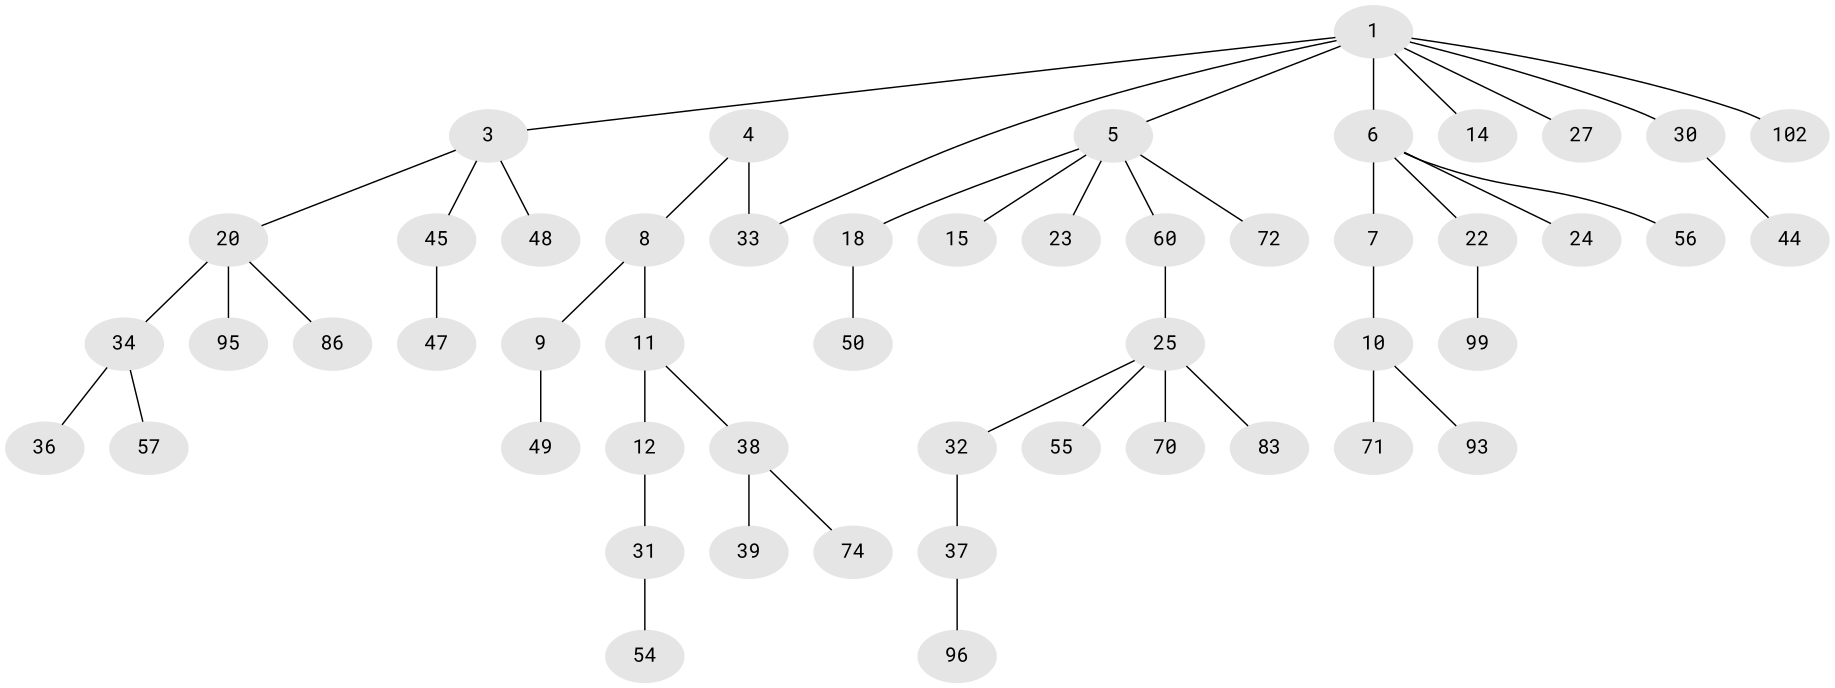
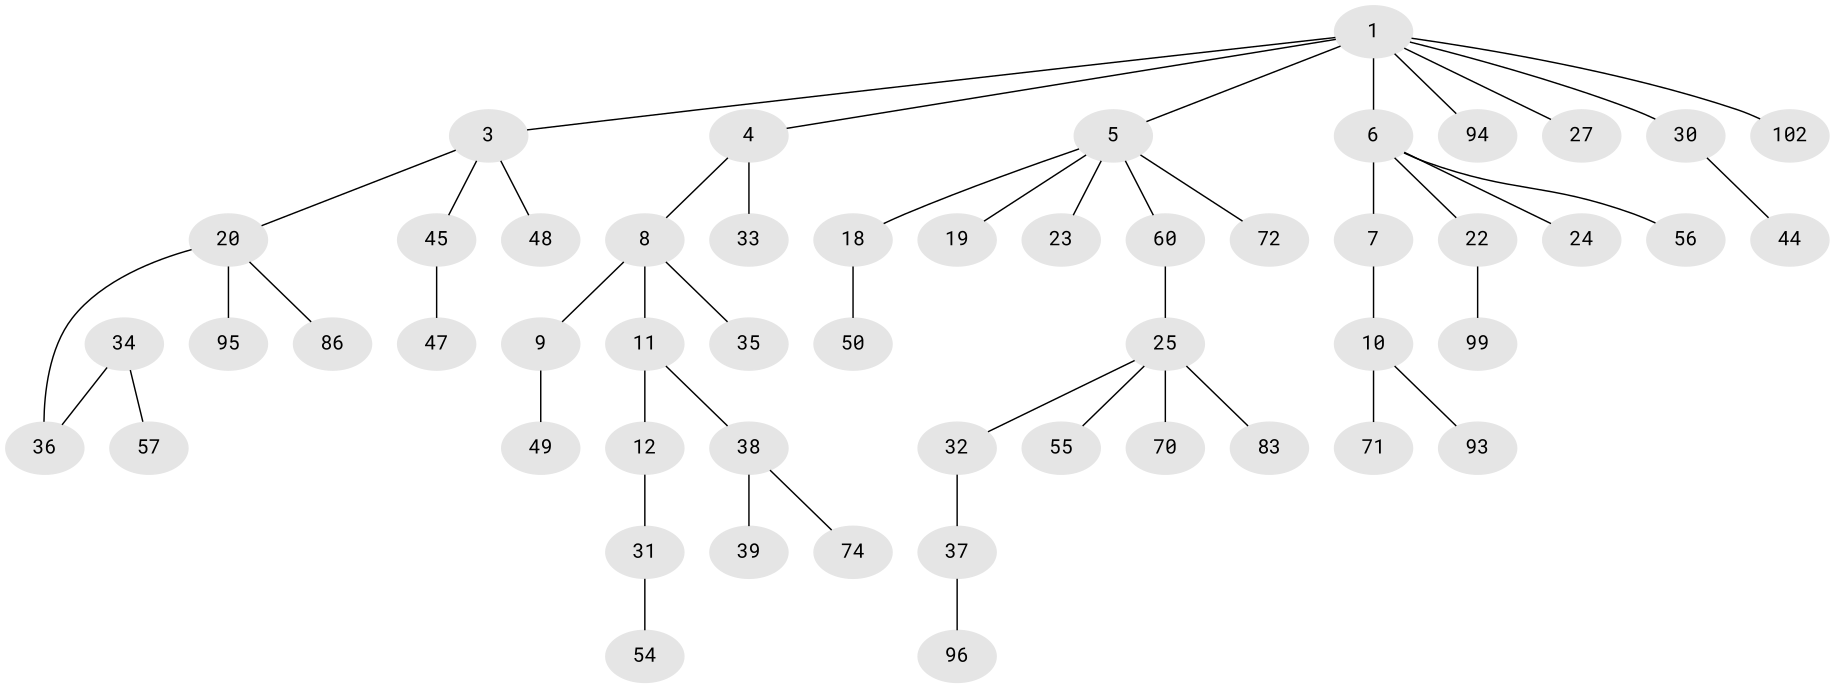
  graph {
    fontname="Roboto Mono"
    node [color=gray90 fontname="Roboto Mono" style=filled]
    edge [fontname="Roboto Mono"]
    1 [super="+2"]
    3
    4
    5 [super="+21+15+75"]
    6 [super="+16"]
-   14 [super="+46"]
+   14 [super="+46" label=94]
    27
    30 [super="+90+61"]
    102
    20 [super="+28"]
    45 [super="+88+101"]
    48
    8 [super="+69+29"]
    33
    18 [super="+59+52"]
-   19 [label=15]
+   19
    23 [super="+26"]
    60
    72
    7
    22
    24 [super="+94"]
    56 [super="+82"]
    44
    34
    n26 [label=95]
    86
    47 [super="+68"]
    9
    11 [super="+64+17"]
+   35
    50 [super="+73+77+95+66"]
    32 [super="+62+78+41"]
    25
    55 [super="+81"]
    70
    n37 [label=83]
    10 [super="+13+42"]
    99
    71
    93 [super="+105"]
    49
    12 [super="+84"]
    38
    31
    39 [super="+83"]
    74 [super="+79"]
    54
    36
    57
    37
    96
    1 -- 3
-   1 -- 33
+   1 -- 4
    1 -- 5
    1 -- 6
    1 -- 14
    1 -- 27
    1 -- 30
    1 -- 102
    3 -- 20
    3 -- 45
    3 -- 48
    4 -- 8
    4 -- 33
    5 -- 18
    5 -- 19
    5 -- 23
    5 -- 60
    5 -- 72
    6 -- 7
    6 -- 22
    6 -- 24
    6 -- 56
    30 -- 44
-   20 -- 34
+   20 -- 36
    20 -- n26
    20 -- 86
    45 -- 47
    8 -- 9
    8 -- 11
+   8 -- 35
    18 -- 50
    60 -- 25
    7 -- 10
    22 -- 99
    34 -- 36
    34 -- 57
    9 -- 49
    11 -- 12
    11 -- 38
    32 -- 37
    25 -- 32
    25 -- 55
    25 -- 70
    25 -- n37
    10 -- 71
    10 -- 93
    12 -- 31
    38 -- 39
    38 -- 74
    31 -- 54
    37 -- 96
  }
